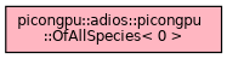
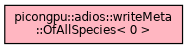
  digraph {
    rankdir=LR
-   n1 [color=black fillcolor=lightpink fontname=Helvetica fontsize=10 height=0.2 label="picongpu::adios::picongpu\l::OfAllSpecies\< 0 \>" shape=record style=filled width=0.4]
+   n1 [color=black fillcolor=lightpink fontname=Helvetica fontsize=10 height=0.2 label="picongpu::adios::writeMeta\l::OfAllSpecies\< 0 \>" shape=record style=filled width=0.4]
  }
